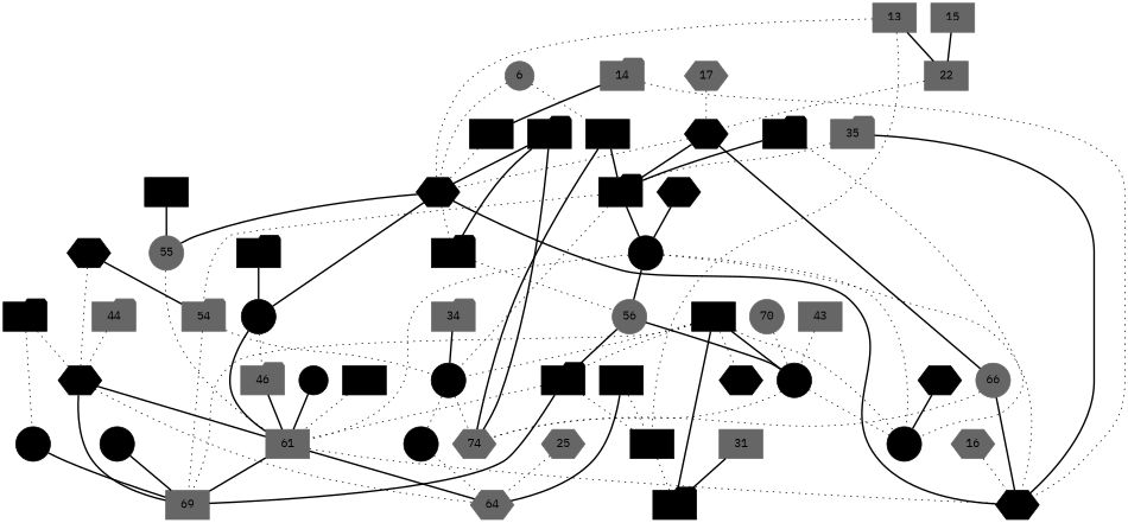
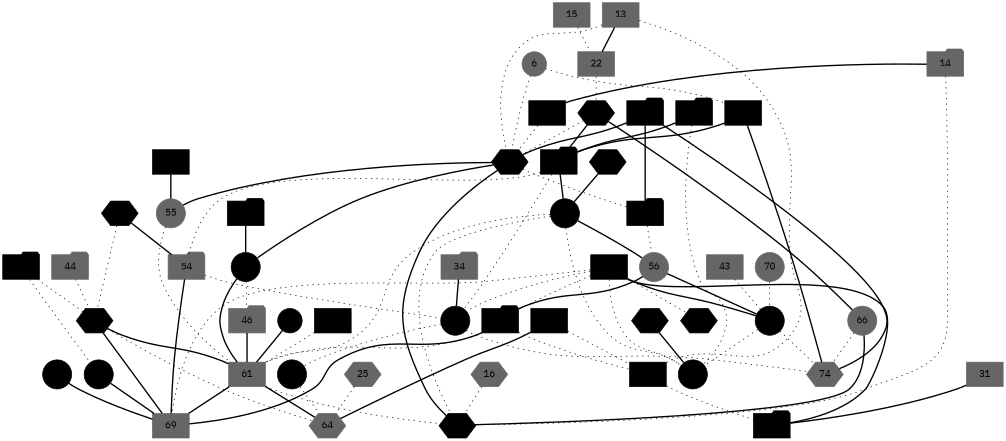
  graph {
    fontname="IBM Plex Mono"
    node [color=black fontname="IBM Plex Mono" shape=box style=filled]
    edge [fontname="IBM Plex Mono" style=dotted weight=1.0]
    61 [color=gray40]
    4 [shape=circle]
    67 [shape=hexagon]
    69 [color=gray40]
    64 [color=gray40 shape=hexagon]
    5 [shape=hexagon]
    73 [shape=circle]
    6 [color=gray40 shape=circle]
    38 [shape=hexagon]
    45
    40 [shape=circle]
    50 [shape=folder]
    55 [color=gray40 shape=circle]
    74 [color=gray40 shape=hexagon]
    48 [shape=folder]
    7 [shape=folder]
    46 [color=gray40 shape=folder]
    9
    11 [shape=folder]
    49 [shape=circle]
    57 [shape=hexagon]
    12 [shape=folder]
    56 [color=gray40 shape=circle]
    13 [color=gray40]
    22 [color=gray40]
    65
    36 [shape=hexagon]
    68 [shape=folder]
    14 [color=gray40 shape=folder]
    37
    15 [color=gray40]
    16 [color=gray40 shape=hexagon]
-   17 [color=gray40 shape=hexagon]
    66 [color=gray40 shape=circle]
    21
    23
    58 [shape=folder]
    59 [shape=hexagon]
    60 [shape=circle]
    71 [shape=circle]
    62 [shape=circle]
    25 [color=gray40 shape=hexagon]
    26 [shape=circle]
    29 [shape=hexagon]
    53 [shape=circle]
    30
    31 [color=gray40]
    33 [shape=folder]
    54 [color=gray40 shape=folder]
    34 [color=gray40 shape=folder]
-   35 [color=gray40 shape=folder]
    43 [color=gray40]
    44 [color=gray40 shape=folder]
    47 [shape=hexagon]
    70 [color=gray40 shape=circle]
    61 -- 67
    61 -- 69 [style=bold]
    61 -- 64 [style=bold]
    4 -- 61 [style=bold]
    5 -- 73 [style=bold]
    6 -- 38
    6 -- 45
    38 -- 67 [style=bold]
    38 -- 40 [style=bold]
    38 -- 50
    38 -- 55 [style=bold]
    45 -- 74 [style=bold]
    45 -- 48 [style=bold]
    40 -- 61 [style=bold weight=2.0]
    40 -- 46
    50 -- 56
    55 -- 61
    48 -- 60
    48 -- 53 [style=bold]
    48 -- 54
    7 -- 40 [style=bold]
    46 -- 61 [style=bold]
    9 -- 61
    11 -- 49
    11 -- 57
    49 -- 69 [style=bold]
    57 -- 61 [style=bold]
    57 -- 69 [style=bold]
    57 -- 64
    12 -- 38 [style=bold]
    12 -- 50 [style=bold]
    12 -- 74 [style=bold]
    56 -- 58 [style=bold]
    56 -- 71 [style=bold]
    13 -- 38
    13 -- 22 [style=bold]
    13 -- 65
    22 -- 36
    65 -- 68 [weight=2.0]
    36 -- 38
    36 -- 48 [style=bold]
    36 -- 66 [style=bold]
    14 -- 67
    14 -- 37 [style=bold]
    37 -- 38
-   15 -- 22 [style=bold]
+   15 -- 22
    16 -- 67
-   17 -- 36
    66 -- 67 [style=bold]
    66 -- 74
    21 -- 55 [style=bold]
    23 -- 69 [weight=2.0]
    23 -- 73
    23 -- 68 [style=bold]
    23 -- 58
    23 -- 59
    23 -- 60
    23 -- 71 [style=bold]
    58 -- 61
    58 -- 69 [style=bold]
    58 -- 65
    60 -- 74
    60 -- 62
    71 -- 73
    71 -- 74
    62 -- 64
    25 -- 64 [weight=2.0]
    26 -- 69 [style=bold]
    29 -- 53 [style=bold]
    53 -- 61
    53 -- 67
    53 -- 73
    53 -- 56 [style=bold]
    30 -- 64 [style=bold]
    30 -- 65
    31 -- 68 [style=bold]
    33 -- 73
    33 -- 48 [style=bold]
-   54 -- 69
+   54 -- 69 [style=bold]
    54 -- 60
    34 -- 60 [style=bold]
-   35 -- 67 [style=bold]
-   35 -- 48
    43 -- 71
    44 -- 57
    47 -- 57
    47 -- 54 [style=bold]
    70 -- 71
  }
